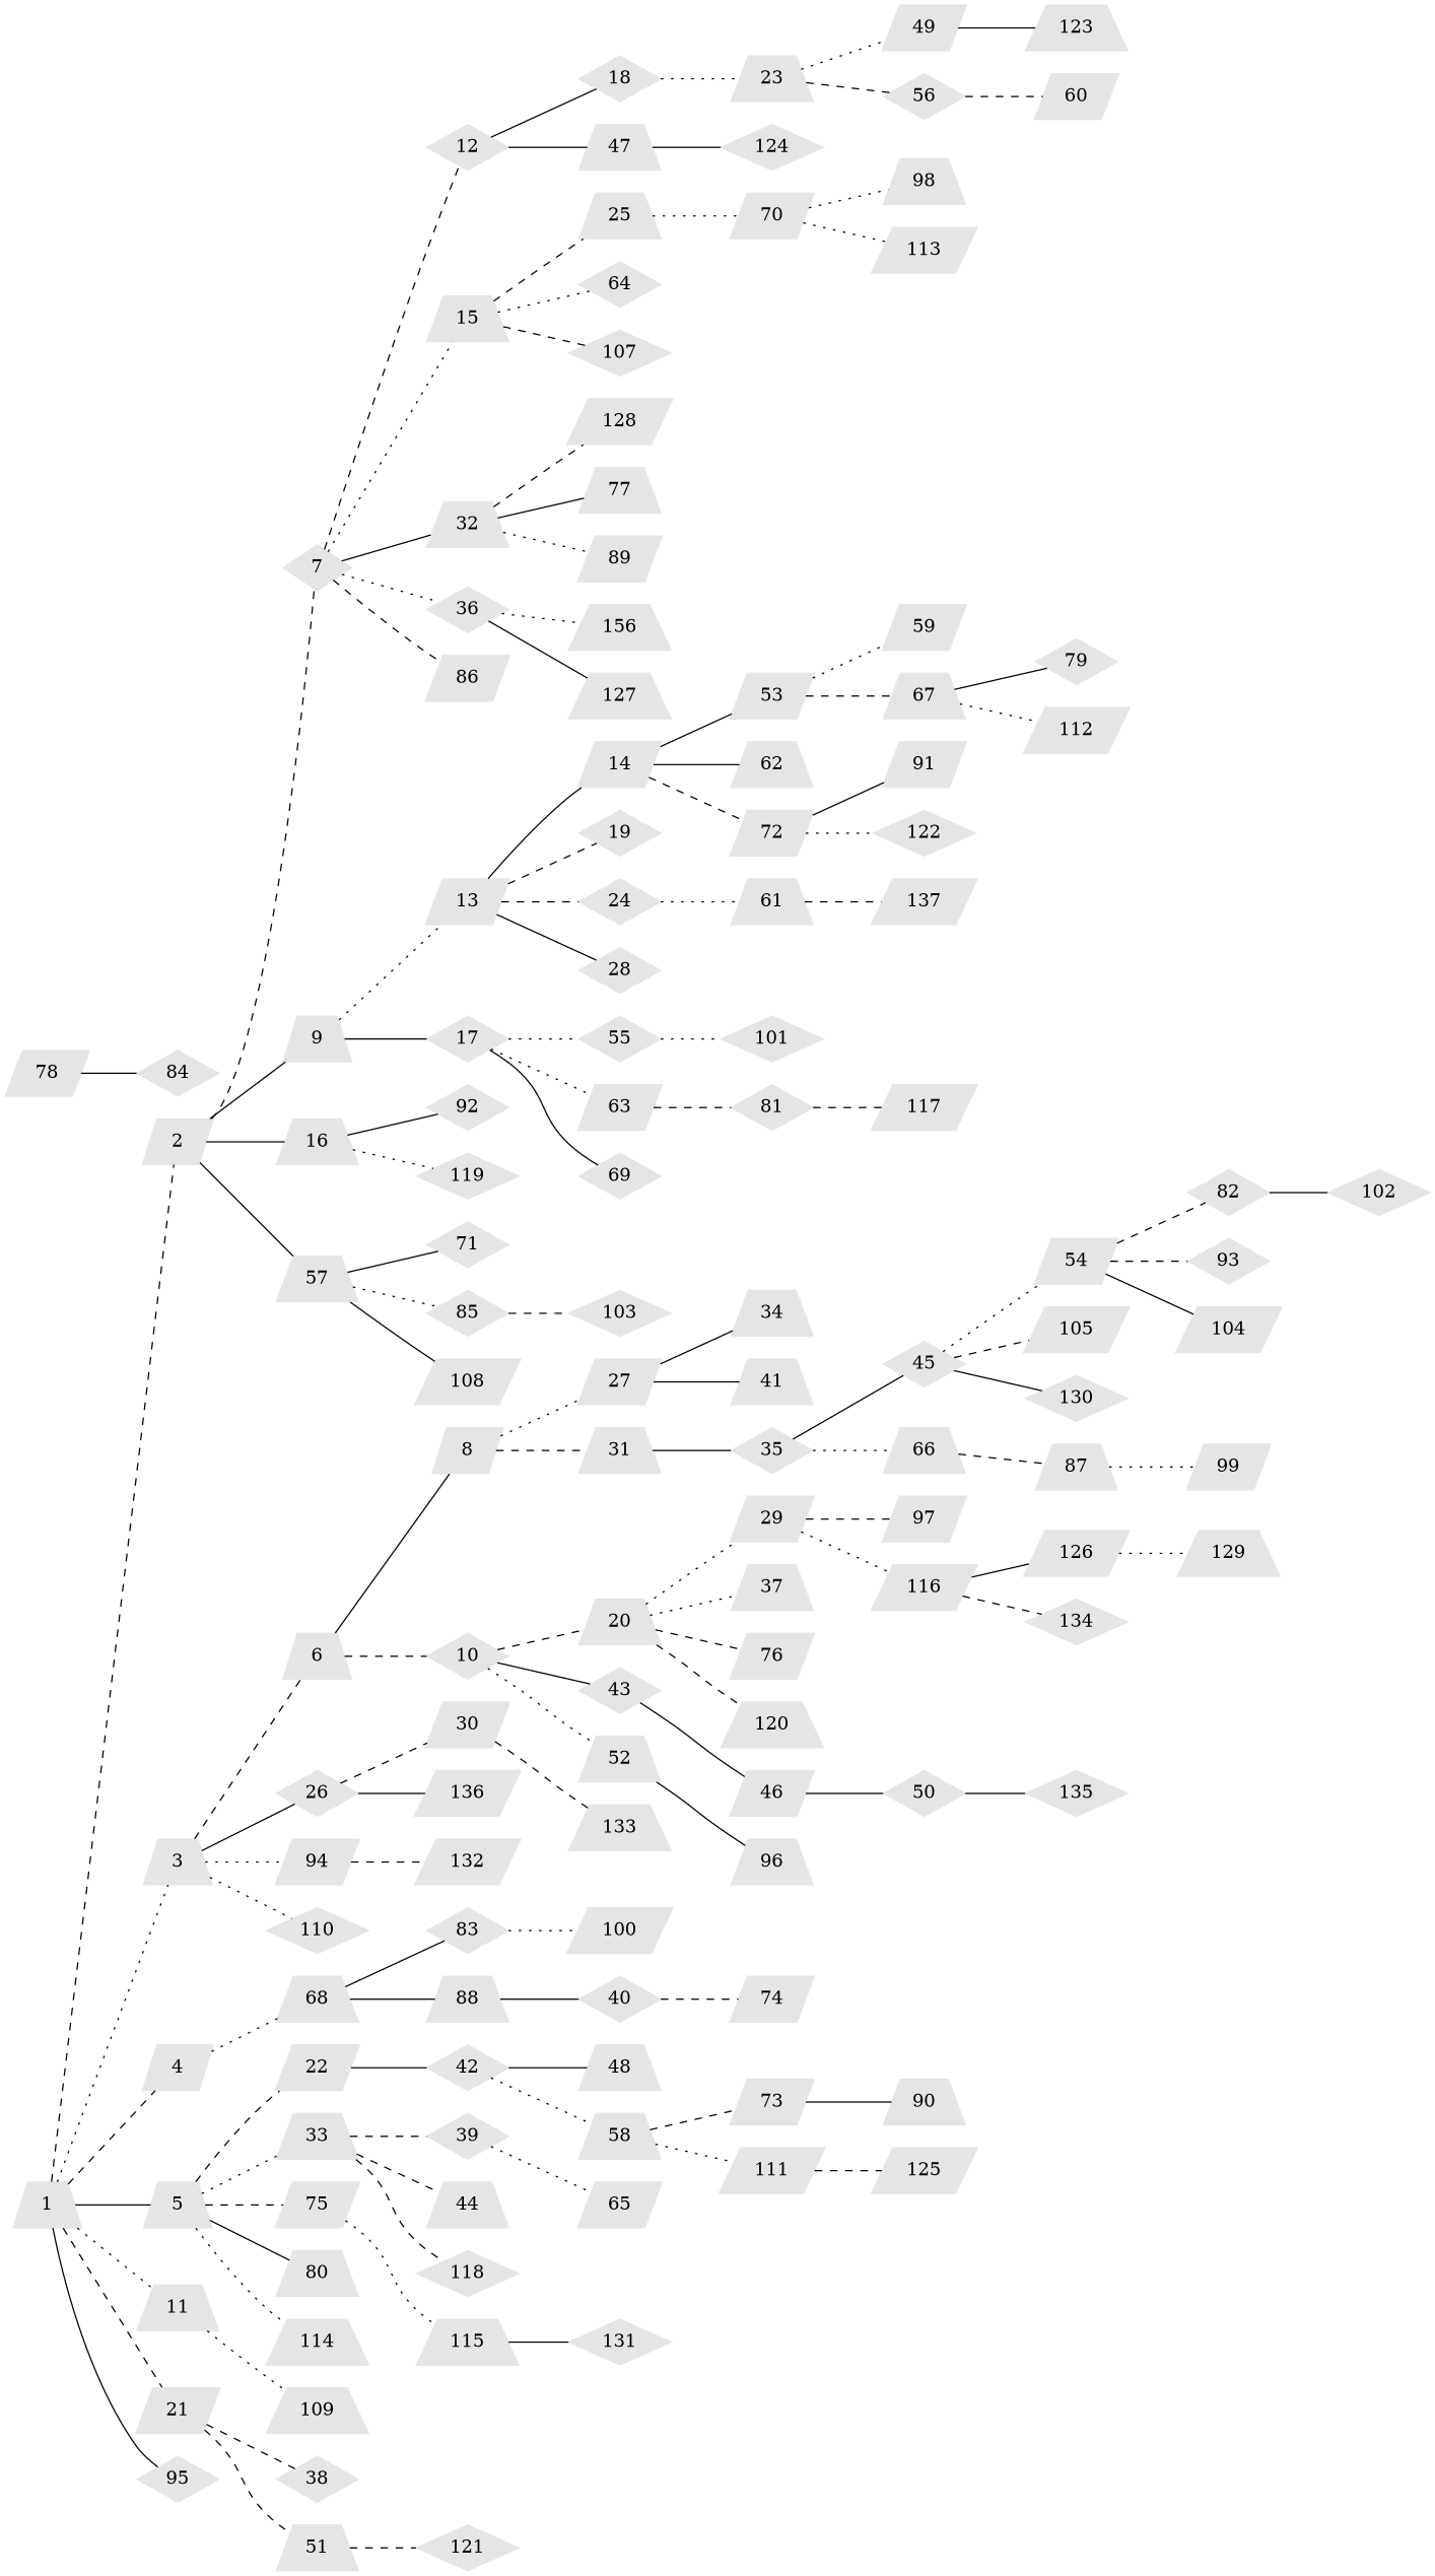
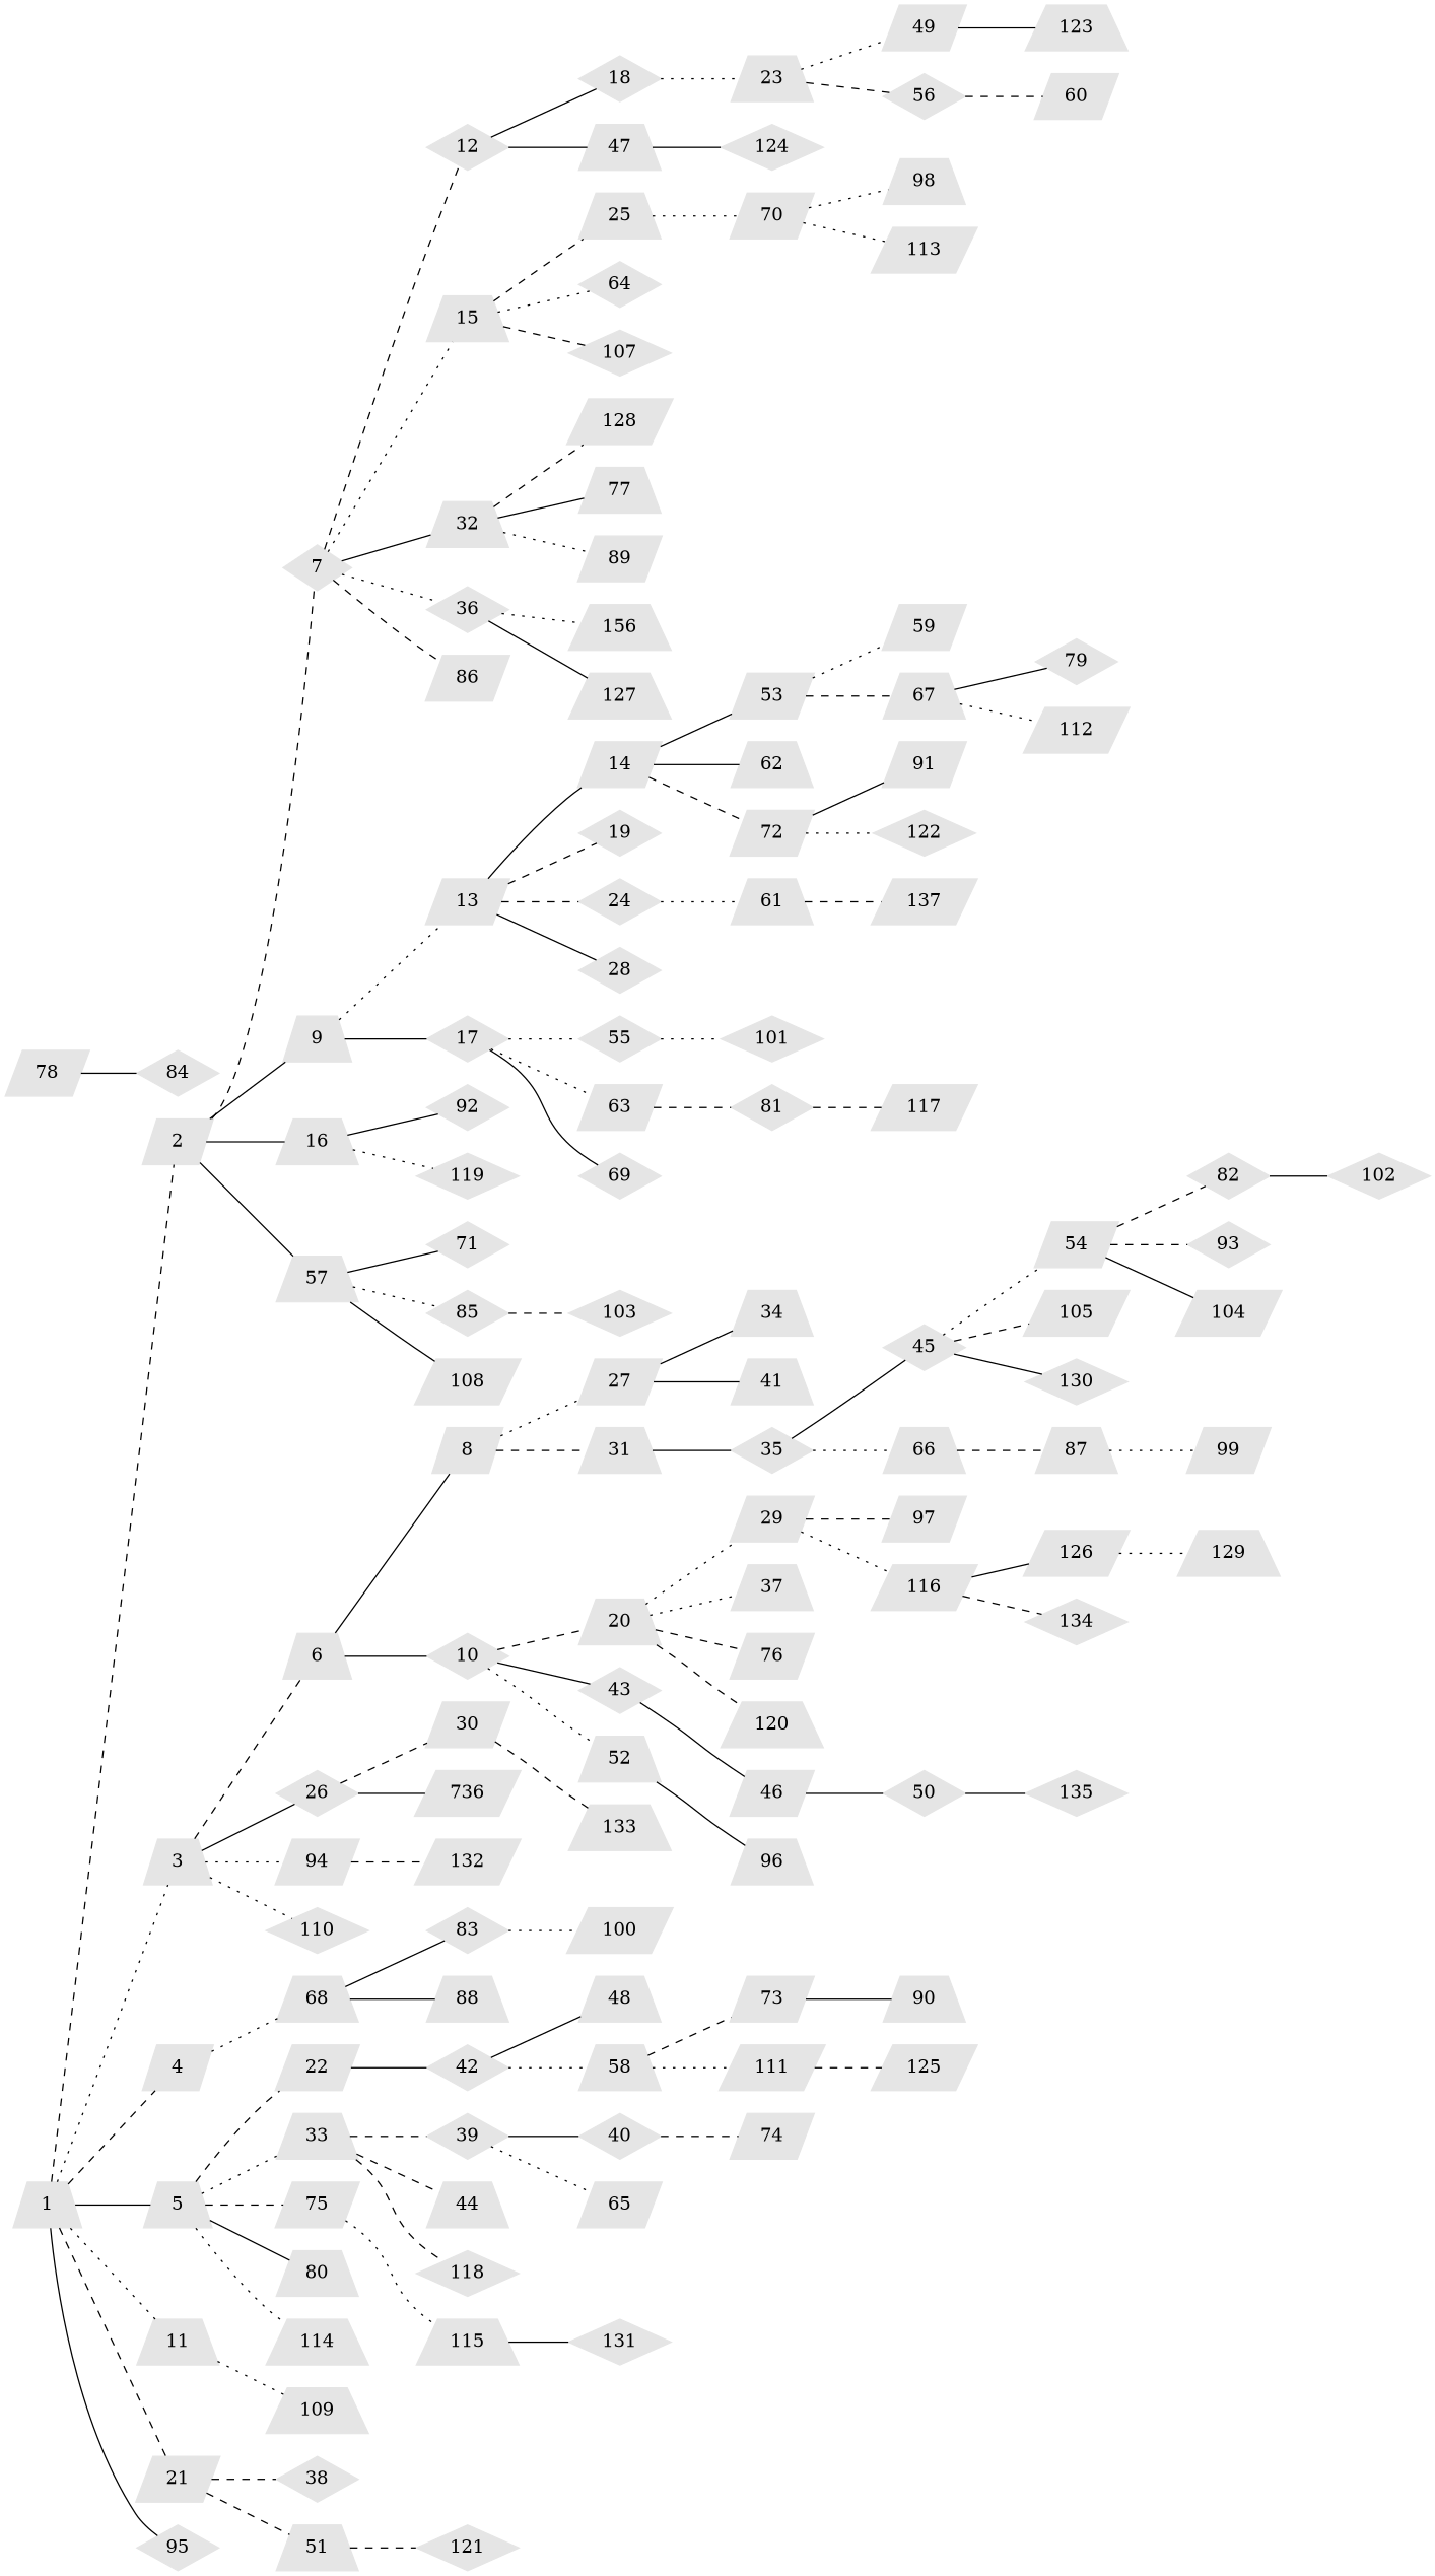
  graph {
    rankdir=LR
    node [color=gray90 shape=parallelogram style=filled]
    edge [style=solid]
    2
    1 [shape=trapezium]
    3 [shape=trapezium]
    4
    5 [shape=trapezium]
    11 [shape=trapezium]
    21
    95 [shape=diamond]
    7 [shape=diamond]
    9 [shape=trapezium]
    16 [shape=trapezium]
    57 [shape=trapezium]
    6 [shape=trapezium]
    26 [shape=diamond]
    94
    110 [shape=diamond]
    68 [shape=trapezium]
    22
    33 [shape=trapezium]
    75
    80 [shape=trapezium]
    114 [shape=trapezium]
    109 [shape=trapezium]
    38 [shape=diamond]
    51 [shape=trapezium]
    12 [shape=diamond]
    15 [shape=trapezium]
    32 [shape=trapezium]
    36 [shape=diamond]
    86
    13
    17 [shape=diamond]
    92 [shape=diamond]
    119 [shape=diamond]
    71 [shape=diamond]
    85 [shape=diamond]
    108
    8
    10 [shape=diamond]
    30
-   136
+   136 [label=736]
    132
    83 [shape=diamond]
    88 [shape=trapezium]
    42 [shape=diamond]
    39 [shape=diamond]
    44 [shape=trapezium]
    118 [shape=diamond]
    115 [shape=trapezium]
    27
    31 [shape=trapezium]
    20 [shape=trapezium]
    43 [shape=diamond]
    52 [shape=trapezium]
    18 [shape=diamond]
    47 [shape=trapezium]
    25 [shape=trapezium]
    64 [shape=diamond]
    107 [shape=diamond]
    128
    77 [shape=trapezium]
    89
    n63 [label=156 shape=trapezium]
    127 [shape=trapezium]
    34 [shape=trapezium]
    41 [shape=trapezium]
    35 [shape=diamond]
    14
    19 [shape=diamond]
    24 [shape=diamond]
    28 [shape=diamond]
    55 [shape=diamond]
    63
    69 [shape=diamond]
    29
    37 [shape=trapezium]
    76
    120 [shape=trapezium]
    46
    96 [shape=trapezium]
    23 [shape=trapezium]
    124 [shape=diamond]
    53
    62 [shape=trapezium]
    72
    61 [shape=trapezium]
    59
    67 [shape=trapezium]
    91
    122 [shape=diamond]
    70
    78
    84 [shape=diamond]
    101 [shape=diamond]
    81 [shape=diamond]
    49
    56 [shape=diamond]
    97
    116
    121 [shape=diamond]
    48 [shape=trapezium]
    58 [shape=trapezium]
    123 [shape=trapezium]
    60
    137
    98 [shape=trapezium]
    113
    133 [shape=trapezium]
    126
    134 [shape=diamond]
    45 [shape=diamond]
    66 [shape=trapezium]
    40 [shape=diamond]
    65
    54
    105
    130 [shape=diamond]
    87 [shape=trapezium]
    74
    73
    111
    50 [shape=diamond]
    82 [shape=diamond]
    93 [shape=diamond]
    104
    135 [shape=diamond]
    79 [shape=diamond]
    112
    102 [shape=diamond]
    103 [shape=diamond]
    90 [shape=trapezium]
    125
    117
    99
    100
    131 [shape=diamond]
    129 [shape=trapezium]
    2 -- 7 [style=dashed]
    2 -- 9
    2 -- 16
    2 -- 57
    1 -- 2 [style=dashed]
    1 -- 3 [style=dotted]
    1 -- 4 [style=dashed]
    1 -- 5
    1 -- 11 [style=dotted]
    1 -- 21 [style=dashed]
    1 -- 95
    3 -- 6 [style=dashed]
    3 -- 26
    3 -- 94 [style=dotted]
    3 -- 110 [style=dotted]
    4 -- 68 [style=dotted]
    5 -- 22 [style=dashed]
    5 -- 33 [style=dotted]
    5 -- 75 [style=dashed]
    5 -- 80
    5 -- 114 [style=dotted]
    11 -- 109 [style=dotted]
    21 -- 38 [style=dashed]
    21 -- 51 [style=dashed]
    7 -- 12 [style=dashed]
    7 -- 15 [style=dotted]
    7 -- 32
    7 -- 36 [style=dotted]
    7 -- 86 [style=dashed]
    9 -- 13 [style=dotted]
    9 -- 17
    16 -- 92
    16 -- 119 [style=dotted]
    57 -- 71
    57 -- 85 [style=dotted]
    57 -- 108
    6 -- 8
-   6 -- 10 [style=dashed]
+   6 -- 10
    26 -- 30 [style=dashed]
    26 -- 136
    94 -- 132 [style=dashed]
    68 -- 83
    68 -- 88
    22 -- 42
    33 -- 39 [style=dashed]
    33 -- 44 [style=dashed]
    33 -- 118 [style=dashed]
    75 -- 115 [style=dotted]
    51 -- 121 [style=dashed]
    12 -- 18
    12 -- 47
    15 -- 25 [style=dashed]
    15 -- 64 [style=dotted]
    15 -- 107 [style=dashed]
    32 -- 128 [style=dashed]
    32 -- 77
    32 -- 89 [style=dotted]
    36 -- n63 [style=dotted]
    36 -- 127
    13 -- 14
    13 -- 19 [style=dashed]
    13 -- 24 [style=dashed]
    13 -- 28
    17 -- 55 [style=dotted]
    17 -- 63 [style=dotted]
    17 -- 69
    85 -- 103 [style=dashed]
    8 -- 27 [style=dotted]
    8 -- 31 [style=dashed]
    10 -- 20 [style=dashed]
    10 -- 43
    10 -- 52 [style=dotted]
    30 -- 133 [style=dashed]
    83 -- 100 [style=dotted]
    42 -- 48
    42 -- 58 [style=dotted]
-   88 -- 40
+   39 -- 40
    39 -- 65 [style=dotted]
    115 -- 131
    27 -- 34
    27 -- 41
    31 -- 35
    20 -- 29 [style=dotted]
    20 -- 37 [style=dotted]
    20 -- 76 [style=dashed]
    20 -- 120 [style=dashed]
    43 -- 46
    52 -- 96
    18 -- 23 [style=dotted]
    47 -- 124
    25 -- 70 [style=dotted]
    35 -- 45
    35 -- 66 [style=dotted]
    14 -- 53
    14 -- 62
    14 -- 72 [style=dashed]
    24 -- 61 [style=dotted]
    55 -- 101 [style=dotted]
    63 -- 81 [style=dashed]
    29 -- 97 [style=dashed]
    29 -- 116 [style=dotted]
    46 -- 50
    23 -- 49 [style=dotted]
    23 -- 56 [style=dashed]
    53 -- 59 [style=dotted]
    53 -- 67 [style=dashed]
    72 -- 91
    72 -- 122 [style=dotted]
    61 -- 137 [style=dashed]
    67 -- 79
    67 -- 112 [style=dotted]
    70 -- 98 [style=dotted]
    70 -- 113 [style=dotted]
    78 -- 84
    81 -- 117 [style=dashed]
    49 -- 123
    56 -- 60 [style=dashed]
    116 -- 126
    116 -- 134 [style=dashed]
    58 -- 73 [style=dashed]
    58 -- 111 [style=dotted]
    126 -- 129 [style=dotted]
    45 -- 54 [style=dotted]
    45 -- 105 [style=dashed]
    45 -- 130
    66 -- 87 [style=dashed]
    40 -- 74 [style=dashed]
    54 -- 82 [style=dashed]
    54 -- 93 [style=dashed]
    54 -- 104
    87 -- 99 [style=dotted]
    73 -- 90
    111 -- 125 [style=dashed]
    50 -- 135
    82 -- 102
  }
